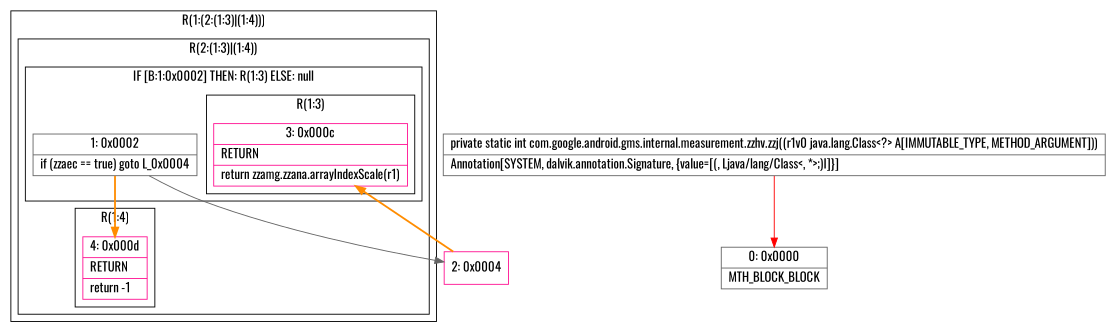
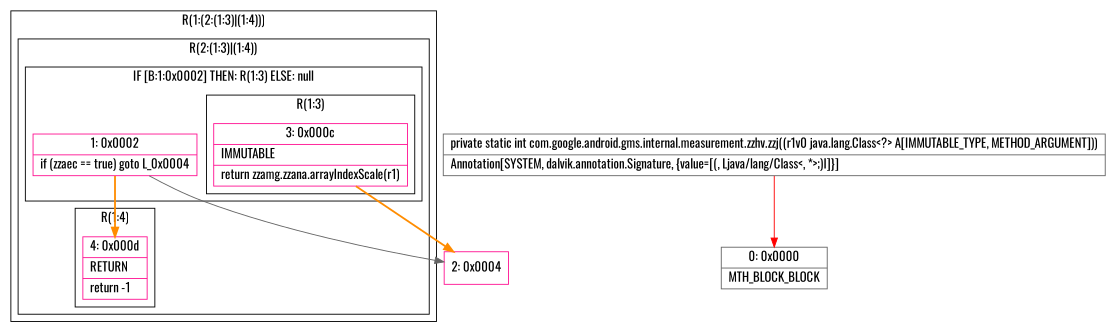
  digraph {
    fontname=Oswald
    node [color=deeppink fontname=Oswald shape=record]
    edge [color=darkorange fontname=Oswald style=bold]
-   n1 [label="{3\:\ 0x000c|RETURN\l|return zzamg.zzana.arrayIndexScale(r1)\l}"]
-   n2 [color=gray40 label="{1\:\ 0x0002|if (zzaec == true) goto L_0x0004\l}"]
+   n1 [label="{3\:\ 0x000c|IMMUTABLE\l|return zzamg.zzana.arrayIndexScale(r1)\l}"]
+   n2 [label="{1\:\ 0x0002|if (zzaec == true) goto L_0x0004\l}"]
    n3 [label="{4\:\ 0x000d|RETURN\l|return \-1\l}"]
    n4 [label="{2\:\ 0x0004}"]
    n5 [color=gray40 label="{0\:\ 0x0000|MTH_BLOCK_BLOCK\l}"]
    n6 [color=gray40 label="{private static int com.google.android.gms.internal.measurement.zzhv.zzj((r1v0 java.lang.Class\<?\> A[IMMUTABLE_TYPE, METHOD_ARGUMENT]))  | Annotation[SYSTEM, dalvik.annotation.Signature, \{value=[(, Ljava\/lang\/Class\<, *\>;)I]\}]\l}"]
    subgraph cluster_1 {
      label="R(1:(2:(1:3)|(1:4)))"
      subgraph cluster_2 {
        label="R(2:(1:3)|(1:4))"
        subgraph cluster_3 {
          label="IF [B:1:0x0002] THEN: R(1:3) ELSE: null"
          n2
          subgraph cluster_4 {
            label="R(1:3)"
            n1
          }
        }
        subgraph cluster_5 {
          label="R(1:4)"
          n3
        }
      }
    }
    n2 -> n3
    n2 -> n4 [color=gray40 style=solid]
-   n4 -> n1
+   n1 -> n4
    n6 -> n5 [color=red style=solid]
  }
